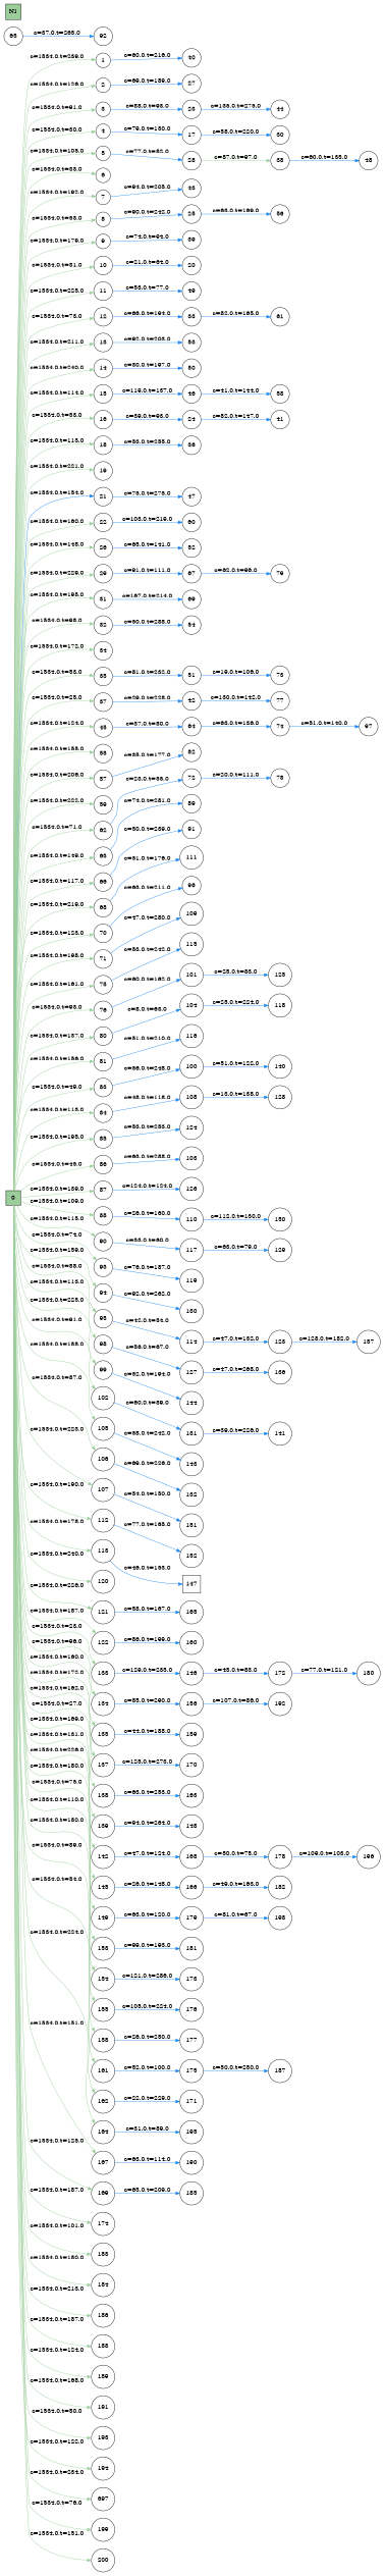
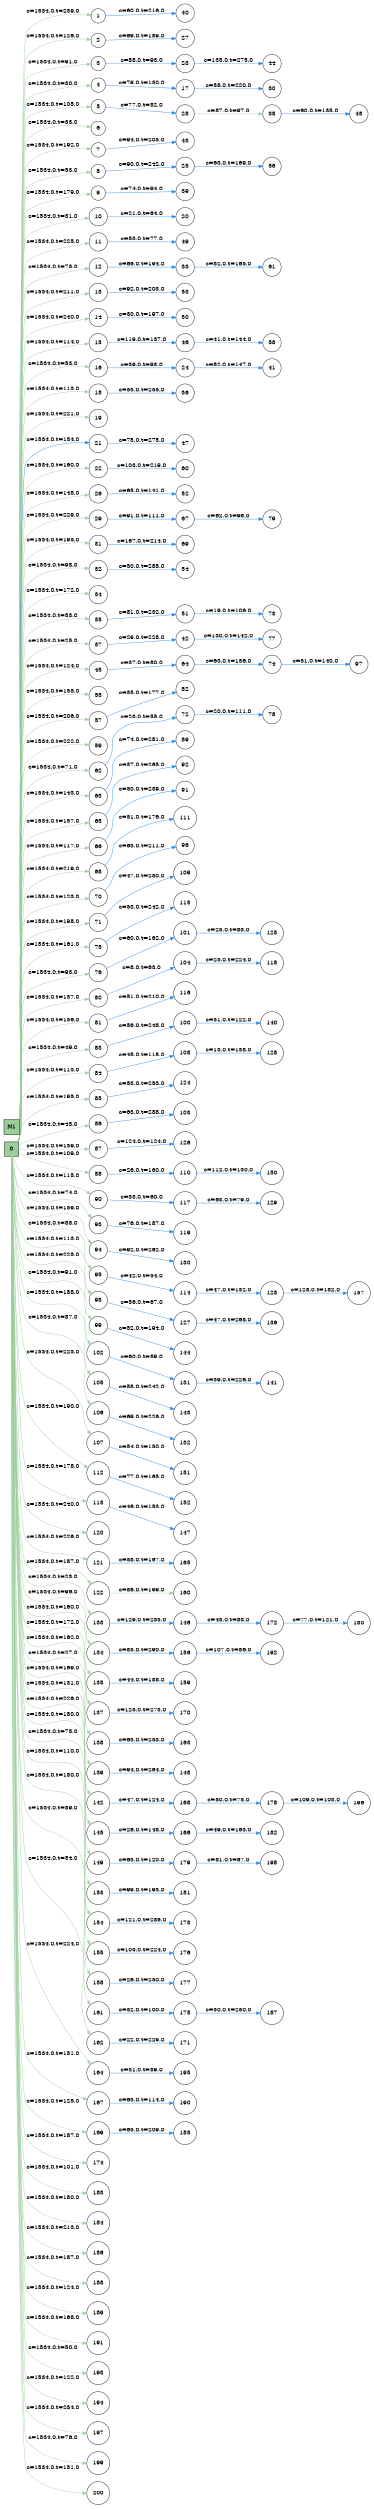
  digraph {
    rankdir=LR
    node [color=black fillcolor=darkseagreen3 shape=circle]
    edge [color=dodgerblue2 style=solid]
    0 [shape=square style=filled]
    1
    2
    3
    4
    5
    6
    7
    8
    9
    10
    11
    12
    13
    14
    15
    16
    18
    19
    21
    22
    26
    29
    31
    32
    34
    35
    37
    45
    55
    57
    59
    62
    63
    65
    66
    68
    70
    71
    75
    76
    80
    81
    83
    84
    85
    86
    87
    88
    90
    93
    94
    95
    98
    99
    102
    105
    106
    107
    112
    113
    120
    121
    122
    133
    134
    135
    137
    138
    139
    142
    145
    149
    153
    154
    155
    158
    161
    162
    164
    167
    169
    174
    183
    184
    186
    188
    189
    191
    193
    194
-   197 [label=697]
+   197
    199
    200
    40
    27
    23
    17
    28
    43
    25
    39
    20
    49
    33
    53
    50
    46
    24
    36
    47
    60
    52
    67
    69
    54
    51
    42
    64
    82
    72
    89
    92
    91
    111
    96
    109
    115
    101
    104
    116
    100
    108
    124
    103
    126
    110
    117
    119
    130
    114
    127
    144
    131
    143
    132
    151
    152
-   147 [shape=square]
+   147
    165
    160
    146
    156
    159
    170
    163
    148
    168
    166
    179
    181
    173
    176
    177
    175
    171
    195
    190
    185
    N1 [shape=square style=filled]
    44
    30
    38
    48
    56
    61
    58
    41
    79
    73
    77
    74
    97
    78
    125
    118
    140
    128
    150
    129
    123
    157
    136
    141
    172
    180
    192
    178
    196
    182
    198
    187
    0 -> 1 [color=darkseagreen3 label="c=1534.0,t=239.0"]
    0 -> 2 [color=darkseagreen3 label="c=1534.0,t=126.0"]
    0 -> 3 [color=darkseagreen3 label="c=1534.0,t=91.0"]
    0 -> 4 [color=darkseagreen3 label="c=1534.0,t=30.0"]
    0 -> 5 [color=darkseagreen3 label="c=1534.0,t=105.0"]
    0 -> 6 [color=darkseagreen3 label="c=1534.0,t=33.0"]
    0 -> 7 [color=darkseagreen3 label="c=1534.0,t=192.0"]
    0 -> 8 [color=darkseagreen3 label="c=1534.0,t=53.0"]
    0 -> 9 [color=darkseagreen3 label="c=1534.0,t=179.0"]
    0 -> 10 [color=darkseagreen3 label="c=1534.0,t=31.0"]
    0 -> 11 [color=darkseagreen3 label="c=1534.0,t=225.0"]
    0 -> 12 [color=darkseagreen3 label="c=1534.0,t=73.0"]
    0 -> 13 [color=darkseagreen3 label="c=1534.0,t=211.0"]
    0 -> 14 [color=darkseagreen3 label="c=1534.0,t=240.0"]
    0 -> 15 [color=darkseagreen3 label="c=1534.0,t=114.0"]
    0 -> 16 [color=darkseagreen3 label="c=1534.0,t=53.0"]
    0 -> 18 [color=darkseagreen3 label="c=1534.0,t=113.0"]
    0 -> 19 [color=darkseagreen3 label="c=1534.0,t=221.0"]
    0 -> 21 [label="c=1534.0,t=154.0"]
    0 -> 22 [color=darkseagreen3 label="c=1534.0,t=160.0"]
    0 -> 26 [color=darkseagreen3 label="c=1534.0,t=148.0"]
    0 -> 29 [color=darkseagreen3 label="c=1534.0,t=229.0"]
    0 -> 31 [color=darkseagreen3 label="c=1534.0,t=195.0"]
    0 -> 32 [color=darkseagreen3 label="c=1534.0,t=98.0"]
    0 -> 34 [color=darkseagreen3 label="c=1534.0,t=172.0"]
    0 -> 35 [color=darkseagreen3 label="c=1534.0,t=53.0"]
    0 -> 37 [color=darkseagreen3 label="c=1534.0,t=25.0"]
    0 -> 45 [color=darkseagreen3 label="c=1534.0,t=124.0"]
    0 -> 55 [color=darkseagreen3 label="c=1534.0,t=155.0"]
    0 -> 57 [color=darkseagreen3 label="c=1534.0,t=206.0"]
    0 -> 59 [color=darkseagreen3 label="c=1534.0,t=222.0"]
    0 -> 62 [color=darkseagreen3 label="c=1534.0,t=71.0"]
-   0 -> 63 [color=darkseagreen3 label="c=1534.0,t=149.0"]
+   0 -> 63 [color=darkseagreen3 label="c=1534.0,t=143.0"]
+   0 -> 65 [color=darkseagreen3 label="c=1534.0,t=157.0"]
    0 -> 66 [color=darkseagreen3 label="c=1534.0,t=117.0"]
    0 -> 68 [color=darkseagreen3 label="c=1534.0,t=219.0"]
    0 -> 70 [color=darkseagreen3 label="c=1534.0,t=123.0"]
    0 -> 71 [color=darkseagreen3 label="c=1534.0,t=198.0"]
    0 -> 75 [color=darkseagreen3 label="c=1534.0,t=161.0"]
    0 -> 76 [color=darkseagreen3 label="c=1534.0,t=93.0"]
    0 -> 80 [color=darkseagreen3 label="c=1534.0,t=137.0"]
    0 -> 81 [color=darkseagreen3 label="c=1534.0,t=156.0"]
    0 -> 83 [color=darkseagreen3 label="c=1534.0,t=49.0"]
    0 -> 84 [color=darkseagreen3 label="c=1534.0,t=113.0"]
    0 -> 85 [color=darkseagreen3 label="c=1534.0,t=195.0"]
    0 -> 86 [color=darkseagreen3 label="c=1534.0,t=45.0"]
    0 -> 87 [color=darkseagreen3 label="c=1534.0,t=139.0"]
    0 -> 88 [color=darkseagreen3 label="c=1534.0,t=109.0"]
    0 -> 90 [color=darkseagreen3 label="c=1534.0,t=115.0"]
    0 -> 93 [color=darkseagreen3 label="c=1534.0,t=74.0"]
    0 -> 94 [color=darkseagreen3 label="c=1534.0,t=159.0"]
    0 -> 95 [color=darkseagreen3 label="c=1534.0,t=88.0"]
    0 -> 98 [color=darkseagreen3 label="c=1534.0,t=113.0"]
    0 -> 99 [color=darkseagreen3 label="c=1534.0,t=225.0"]
    0 -> 102 [color=darkseagreen3 label="c=1534.0,t=91.0"]
    0 -> 105 [color=darkseagreen3 label="c=1534.0,t=188.0"]
    0 -> 106 [color=darkseagreen3 label="c=1534.0,t=87.0"]
    0 -> 107 [color=darkseagreen3 label="c=1534.0,t=223.0"]
    0 -> 112 [color=darkseagreen3 label="c=1534.0,t=190.0"]
    0 -> 113 [color=darkseagreen3 label="c=1534.0,t=178.0"]
    0 -> 120 [color=darkseagreen3 label="c=1534.0,t=240.0"]
    0 -> 121 [color=darkseagreen3 label="c=1534.0,t=226.0"]
    0 -> 122 [color=darkseagreen3 label="c=1534.0,t=187.0"]
    0 -> 133 [color=darkseagreen3 label="c=1534.0,t=23.0"]
    0 -> 134 [color=darkseagreen3 label="c=1534.0,t=96.0"]
    0 -> 135 [color=darkseagreen3 label="c=1534.0,t=160.0"]
    0 -> 137 [color=darkseagreen3 label="c=1534.0,t=172.0"]
    0 -> 138 [color=darkseagreen3 label="c=1534.0,t=162.0"]
    0 -> 139 [color=darkseagreen3 label="c=1534.0,t=27.0"]
    0 -> 142 [color=darkseagreen3 label="c=1534.0,t=169.0"]
    0 -> 145 [color=darkseagreen3 label="c=1534.0,t=131.0"]
    0 -> 149 [color=darkseagreen3 label="c=1534.0,t=226.0"]
    0 -> 153 [color=darkseagreen3 label="c=1534.0,t=180.0"]
    0 -> 154 [color=darkseagreen3 label="c=1534.0,t=75.0"]
    0 -> 155 [color=darkseagreen3 label="c=1534.0,t=110.0"]
    0 -> 158 [color=darkseagreen3 label="c=1534.0,t=180.0"]
    0 -> 161 [color=darkseagreen3 label="c=1534.0,t=89.0"]
    0 -> 162 [color=darkseagreen3 label="c=1534.0,t=54.0"]
    0 -> 164 [color=darkseagreen3 label="c=1534.0,t=224.0"]
    0 -> 167 [color=darkseagreen3 label="c=1534.0,t=151.0"]
    0 -> 169 [color=darkseagreen3 label="c=1534.0,t=125.0"]
    0 -> 174 [color=darkseagreen3 label="c=1534.0,t=187.0"]
    0 -> 183 [color=darkseagreen3 label="c=1534.0,t=101.0"]
    0 -> 184 [color=darkseagreen3 label="c=1534.0,t=180.0"]
    0 -> 186 [color=darkseagreen3 label="c=1534.0,t=213.0"]
    0 -> 188 [color=darkseagreen3 label="c=1534.0,t=187.0"]
    0 -> 189 [color=darkseagreen3 label="c=1534.0,t=124.0"]
    0 -> 191 [color=darkseagreen3 label="c=1534.0,t=168.0"]
    0 -> 193 [color=darkseagreen3 label="c=1534.0,t=50.0"]
    0 -> 194 [color=darkseagreen3 label="c=1534.0,t=122.0"]
    0 -> 197 [color=darkseagreen3 label="c=1534.0,t=234.0"]
    0 -> 199 [color=darkseagreen3 label="c=1534.0,t=76.0"]
    0 -> 200 [color=darkseagreen3 label="c=1534.0,t=151.0"]
    1 -> 40 [label="c=60.0,t=216.0"]
    2 -> 27 [label="c=69.0,t=189.0"]
    3 -> 23 [label="c=88.0,t=93.0"]
    4 -> 17 [label="c=79.0,t=130.0"]
    5 -> 28 [label="c=77.0,t=82.0"]
    7 -> 43 [label="c=94.0,t=205.0"]
    8 -> 25 [label="c=90.0,t=242.0"]
    9 -> 39 [label="c=74.0,t=94.0"]
    10 -> 20 [label="c=21.0,t=64.0"]
    11 -> 49 [label="c=53.0,t=77.0"]
    12 -> 33 [label="c=66.0,t=194.0"]
    13 -> 53 [label="c=92.0,t=203.0"]
    14 -> 50 [label="c=30.0,t=197.0"]
    15 -> 46 [label="c=119.0,t=137.0"]
    16 -> 24 [label="c=39.0,t=93.0"]
    18 -> 36 [label="c=53.0,t=255.0"]
    21 -> 47 [label="c=75.0,t=275.0"]
    22 -> 60 [label="c=103.0,t=219.0"]
    26 -> 52 [label="c=65.0,t=141.0"]
    29 -> 67 [label="c=91.0,t=111.0"]
    31 -> 69 [label="c=167.0,t=214.0"]
    32 -> 54 [label="c=50.0,t=288.0"]
    35 -> 51 [label="c=81.0,t=232.0"]
    37 -> 42 [label="c=29.0,t=228.0"]
    45 -> 64 [label="c=37.0,t=80.0"]
    57 -> 82 [label="c=35.0,t=177.0"]
    62 -> 72 [label="c=23.0,t=55.0"]
    63 -> 89 [label="c=74.0,t=281.0"]
    65 -> 92 [label="c=37.0,t=265.0"]
    66 -> 91 [label="c=50.0,t=239.0"]
    68 -> 111 [label="c=51.0,t=176.0"]
    70 -> 96 [label="c=63.0,t=211.0"]
    71 -> 109 [label="c=47.0,t=280.0"]
    75 -> 115 [label="c=53.0,t=242.0"]
    76 -> 101 [label="c=60.0,t=162.0"]
    80 -> 104 [label="c=8.0,t=63.0"]
    81 -> 116 [label="c=51.0,t=210.0"]
    83 -> 100 [label="c=56.0,t=248.0"]
    84 -> 108 [label="c=48.0,t=118.0"]
    85 -> 124 [label="c=53.0,t=253.0"]
    86 -> 103 [label="c=63.0,t=288.0"]
    87 -> 126 [label="c=124.0,t=124.0"]
    88 -> 110 [label="c=26.0,t=160.0"]
    90 -> 117 [label="c=33.0,t=60.0"]
    93 -> 119 [label="c=76.0,t=187.0"]
    94 -> 130 [label="c=92.0,t=262.0"]
    95 -> 114 [label="c=42.0,t=54.0"]
    98 -> 127 [label="c=56.0,t=67.0"]
    99 -> 144 [label="c=52.0,t=194.0"]
    102 -> 131 [label="c=60.0,t=89.0"]
    105 -> 143 [label="c=58.0,t=242.0"]
    106 -> 132 [label="c=69.0,t=226.0"]
    107 -> 151 [label="c=54.0,t=150.0"]
    112 -> 152 [label="c=77.0,t=165.0"]
    113 -> 147 [label="c=46.0,t=153.0"]
    121 -> 165 [label="c=58.0,t=167.0"]
-   122 -> 160 [label="c=86.0,t=199.0"]
+   122 -> 160 [color=darkseagreen3 label="c=86.0,t=199.0"]
    133 -> 146 [label="c=129.0,t=235.0"]
    134 -> 156 [label="c=85.0,t=290.0"]
    135 -> 159 [label="c=44.0,t=188.0"]
    137 -> 170 [label="c=125.0,t=273.0"]
    138 -> 163 [label="c=63.0,t=253.0"]
    139 -> 148 [label="c=94.0,t=264.0"]
    142 -> 168 [label="c=47.0,t=124.0"]
    145 -> 166 [label="c=26.0,t=148.0"]
    149 -> 179 [label="c=63.0,t=120.0"]
    153 -> 181 [label="c=99.0,t=193.0"]
    154 -> 173 [label="c=121.0,t=286.0"]
    155 -> 176 [label="c=105.0,t=224.0"]
    158 -> 177 [label="c=26.0,t=250.0"]
    161 -> 175 [label="c=52.0,t=100.0"]
    162 -> 171 [label="c=22.0,t=229.0"]
    164 -> 195 [label="c=31.0,t=89.0"]
    167 -> 190 [label="c=63.0,t=114.0"]
    169 -> 185 [label="c=65.0,t=209.0"]
    23 -> 44 [label="c=135.0,t=275.0"]
    17 -> 30 [label="c=58.0,t=220.0"]
    28 -> 38 [color=darkseagreen3 label="c=87.0,t=97.0"]
    25 -> 56 [label="c=63.0,t=169.0"]
    33 -> 61 [label="c=82.0,t=165.0"]
    46 -> 58 [label="c=41.0,t=144.0"]
    24 -> 41 [label="c=82.0,t=147.0"]
    67 -> 79 [label="c=62.0,t=96.0"]
    51 -> 73 [label="c=19.0,t=106.0"]
    42 -> 77 [label="c=130.0,t=142.0"]
    64 -> 74 [label="c=63.0,t=136.0"]
    72 -> 78 [label="c=20.0,t=111.0"]
    101 -> 125 [label="c=25.0,t=83.0"]
    104 -> 118 [label="c=25.0,t=224.0"]
    100 -> 140 [label="c=51.0,t=122.0"]
    108 -> 128 [label="c=13.0,t=138.0"]
    110 -> 150 [label="c=112.0,t=130.0"]
    117 -> 129 [label="c=63.0,t=79.0"]
    114 -> 123 [label="c=47.0,t=132.0"]
    127 -> 136 [label="c=47.0,t=268.0"]
    131 -> 141 [label="c=39.0,t=226.0"]
    146 -> 172 [label="c=45.0,t=83.0"]
    156 -> 192 [label="c=107.0,t=86.0"]
    168 -> 178 [label="c=50.0,t=75.0"]
    166 -> 182 [label="c=49.0,t=163.0"]
    179 -> 198 [label="c=81.0,t=67.0"]
    175 -> 187 [label="c=50.0,t=250.0"]
    38 -> 48 [label="c=60.0,t=135.0"]
    74 -> 97 [label="c=51.0,t=140.0"]
    123 -> 157 [label="c=128.0,t=182.0"]
    172 -> 180 [label="c=77.0,t=121.0"]
    178 -> 196 [label="c=109.0,t=103.0"]
  }
